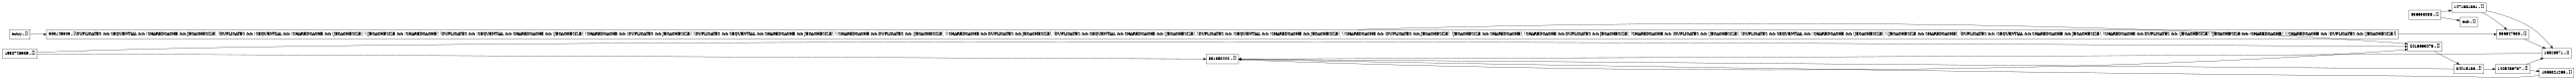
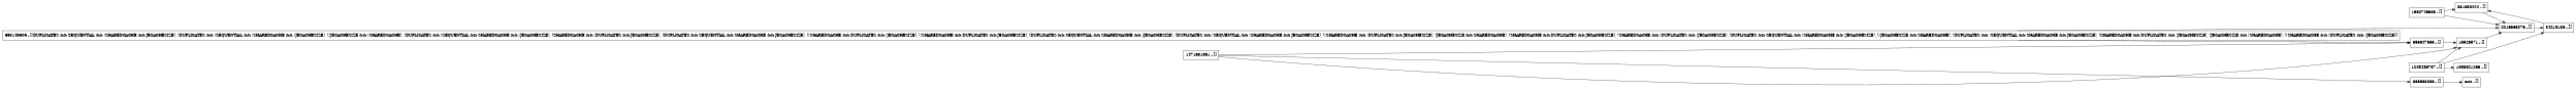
  digraph {
    rankdir=LR
    node [shape=record]
    n1 [label="881350222 - []"]
    n2 [label="2016663076 - []"]
    n3 [label="1950746939 - []"]
    n4 [label="34215186 - []"]
    n5 [label="653146606 - [(DUPLICATES && SEQUENTIAL && !SHAREDCACHE && JECACHESIZE), (DUPLICATES && !SEQUENTIAL && !SHAREDCACHE && !JECACHESIZE), (!JECACHESIZE && !SHAREDCACHE), (DUPLICATES && !SEQUENTIAL && SHAREDCACHE && !JECACHESIZE), (SHAREDCACHE && !DUPLICATES && JECACHESIZE), (DUPLICATES && SEQUENTIAL && SHAREDCACHE && JECACHESIZE), (!SHAREDCACHE && DUPLICATES && !JECACHESIZE), (!SHAREDCACHE && DUPLICATES && JECACHESIZE), (DUPLICATES && SEQUENTIAL && SHAREDCACHE && !JECACHESIZE), (DUPLICATES && !SEQUENTIAL && !SHAREDCACHE && JECACHESIZE), (!SHAREDCACHE && !DUPLICATES && JECACHESIZE), (JECACHESIZE && SHAREDCACHE), (SHAREDCACHE && DUPLICATES && JECACHESIZE), (SHAREDCACHE && !DUPLICATES && !JECACHESIZE), (DUPLICATES && SEQUENTIAL && !SHAREDCACHE && !JECACHESIZE), (!JECACHESIZE && SHAREDCACHE), (DUPLICATES && !SEQUENTIAL && SHAREDCACHE && JECACHESIZE), (SHAREDCACHE && DUPLICATES && !JECACHESIZE), (JECACHESIZE && !SHAREDCACHE), (!SHAREDCACHE && !DUPLICATES && !JECACHESIZE)]"]
    n6 [label="356647535 - []"]
    n7 [label="13528571 - []"]
    n8 [label="836533088 - []"]
    n9 [label="exit - []"]
-   n10 [label="entry - []"]
    n11 [label="1205486737 - []"]
    n12 [label="1356821266 - []"]
    n13 [label="1471681861 - []"]
    n1 -> n2
    n2 -> n4
    n3 -> n1
    n3 -> n2
    n4 -> n1
    n5 -> n2
    n5 -> n6
    n6 -> n7
-   n7 -> n1
+   n7 -> n2
    n8 -> n9
-   n10 -> n5
-   n4 -> n11
+   n11 -> n4
    n11 -> n7
    n11 -> n12
-   n12 -> n1
    n13 -> n6
    n13 -> n7
-   n8 -> n13
+   n13 -> n8
  }
